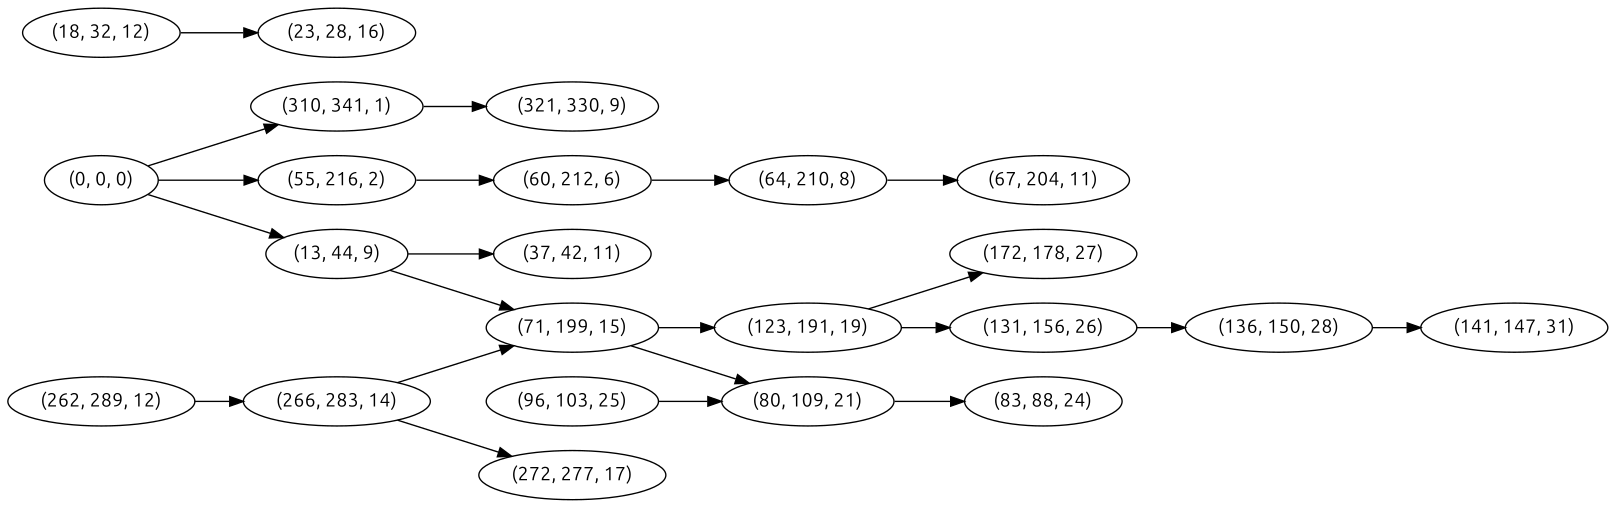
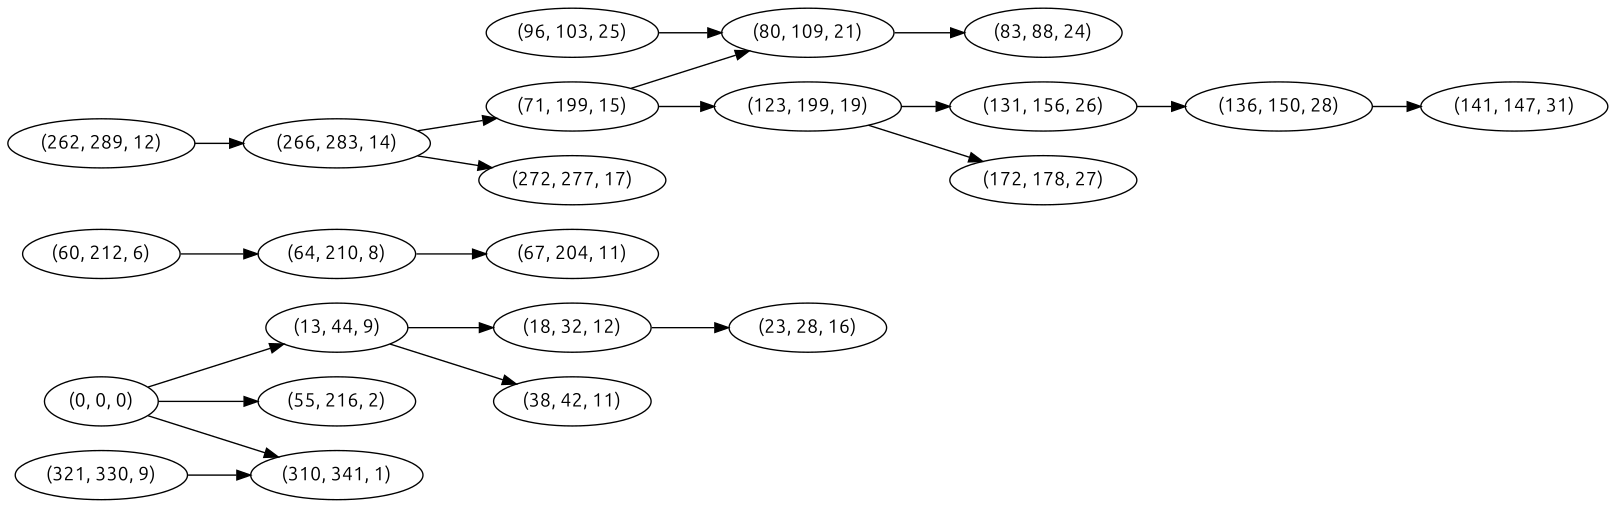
  digraph {
    fontname=Ubuntu
    rankdir=LR
    node [fontname=Ubuntu]
    edge [fontname=Ubuntu]
    "(0, 0, 0)"
    "(13, 44, 9)"
    "(55, 216, 2)"
    "(310, 341, 1)"
    "(18, 32, 12)"
-   "(37, 42, 11)"
+   "(37, 42, 11)" [label="(38, 42, 11)"]
    "(60, 212, 6)"
    "(321, 330, 9)"
    "(23, 28, 16)"
    "(64, 210, 8)"
    "(67, 204, 11)"
    "(71, 199, 15)"
    "(80, 109, 21)"
-   "(123, 191, 19)"
+   "(123, 191, 19)" [label="(123, 199, 19)"]
    "(83, 88, 24)"
    "(131, 156, 26)"
    "(172, 178, 27)"
    "(96, 103, 25)"
    "(136, 150, 28)"
    "(141, 147, 31)"
    "(262, 289, 12)"
    "(266, 283, 14)"
    "(272, 277, 17)"
    "(0, 0, 0)" -> "(13, 44, 9)"
    "(0, 0, 0)" -> "(55, 216, 2)"
    "(0, 0, 0)" -> "(310, 341, 1)"
-   "(13, 44, 9)" -> "(71, 199, 15)"
+   "(13, 44, 9)" -> "(18, 32, 12)"
    "(13, 44, 9)" -> "(37, 42, 11)"
-   "(55, 216, 2)" -> "(60, 212, 6)"
-   "(310, 341, 1)" -> "(321, 330, 9)"
+   "(321, 330, 9)" -> "(310, 341, 1)"
    "(18, 32, 12)" -> "(23, 28, 16)"
    "(60, 212, 6)" -> "(64, 210, 8)"
    "(64, 210, 8)" -> "(67, 204, 11)"
    "(71, 199, 15)" -> "(80, 109, 21)"
    "(71, 199, 15)" -> "(123, 191, 19)"
    "(80, 109, 21)" -> "(83, 88, 24)"
    "(123, 191, 19)" -> "(131, 156, 26)"
    "(123, 191, 19)" -> "(172, 178, 27)"
    "(131, 156, 26)" -> "(136, 150, 28)"
    "(96, 103, 25)" -> "(80, 109, 21)"
    "(136, 150, 28)" -> "(141, 147, 31)"
    "(262, 289, 12)" -> "(266, 283, 14)"
    "(266, 283, 14)" -> "(71, 199, 15)"
    "(266, 283, 14)" -> "(272, 277, 17)"
  }
